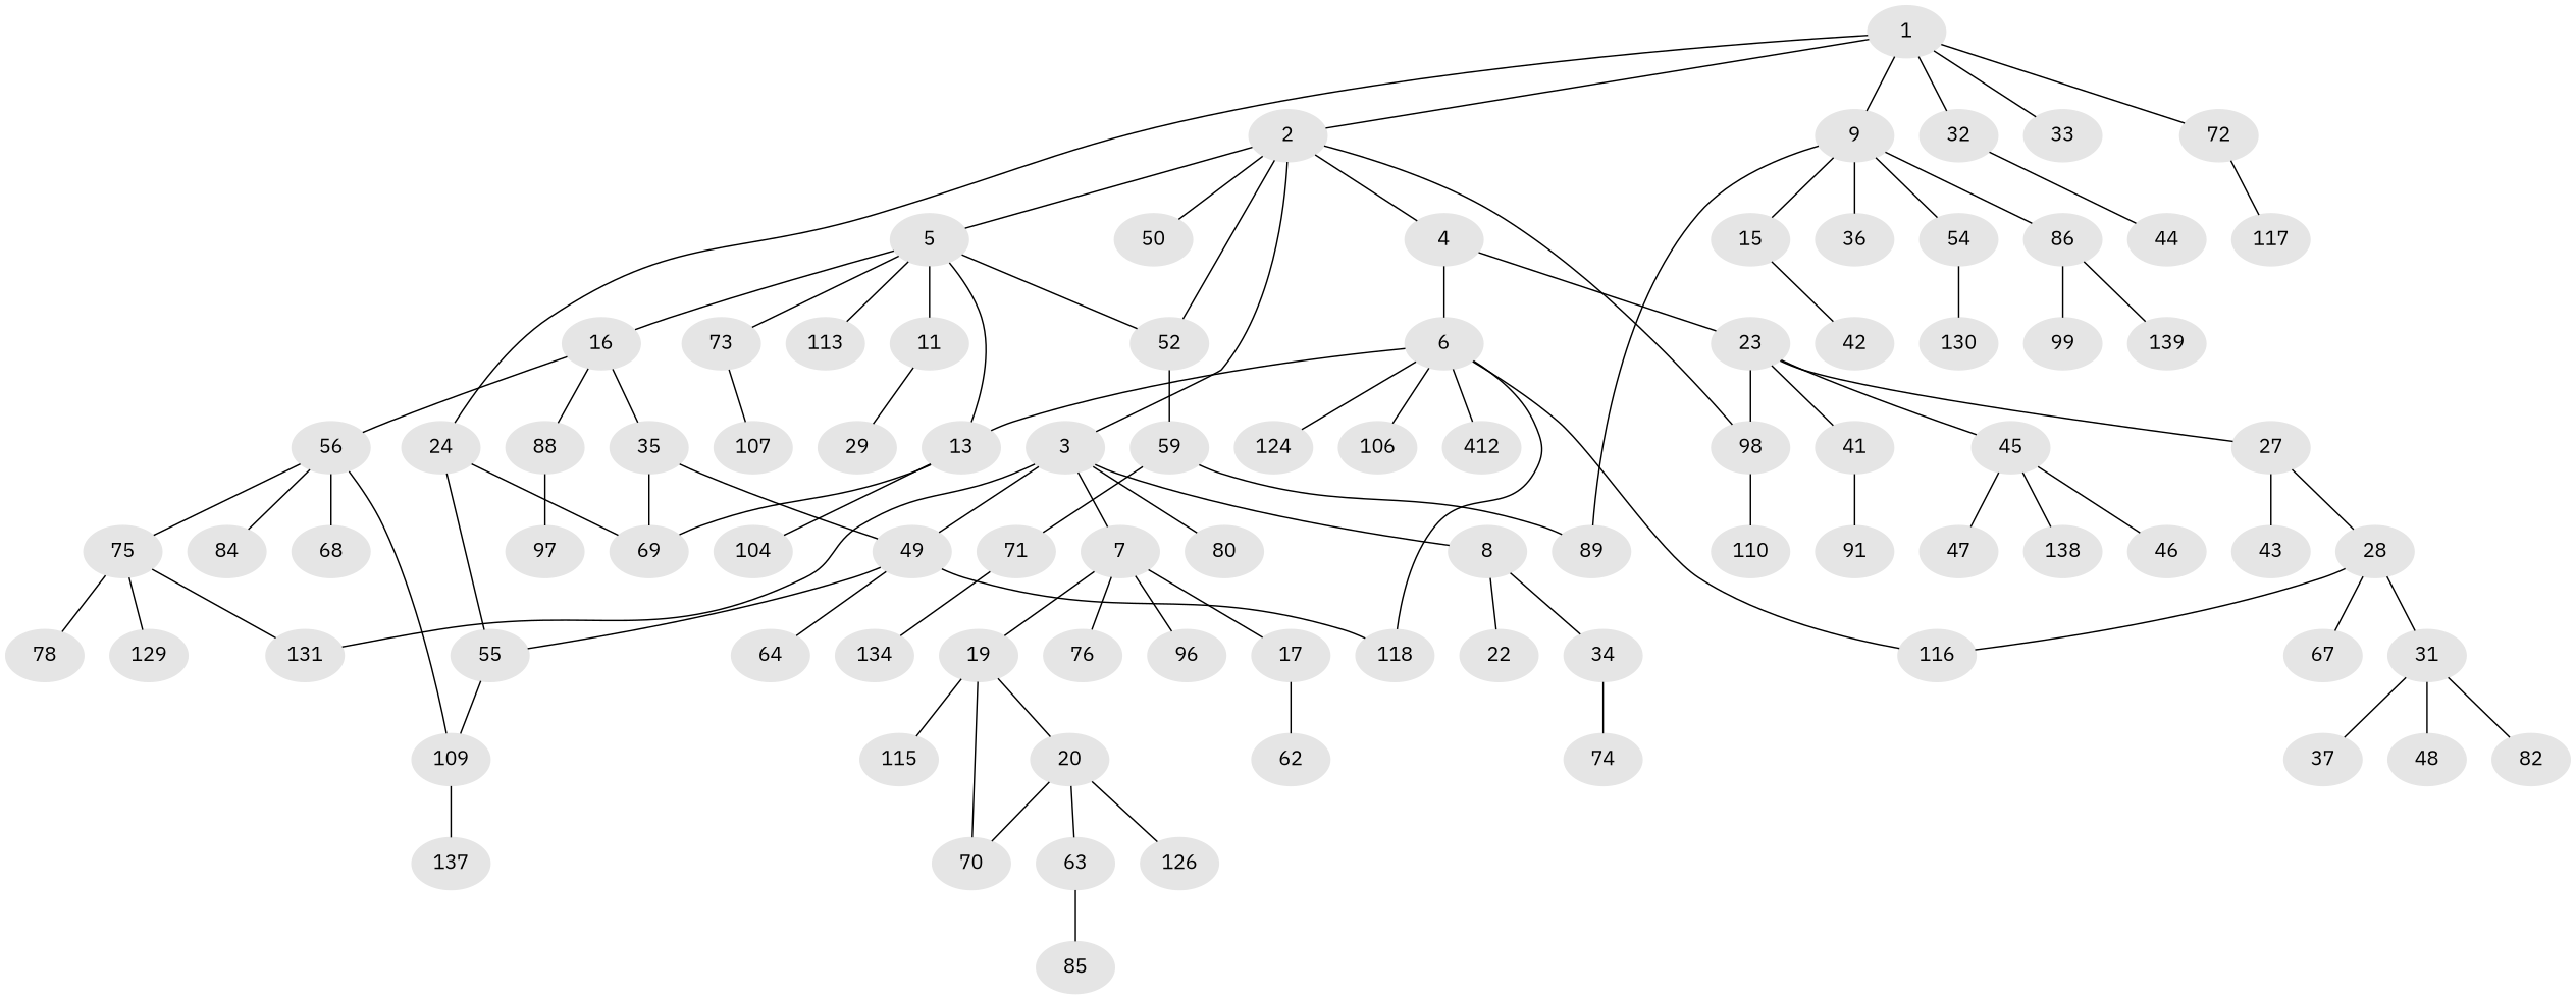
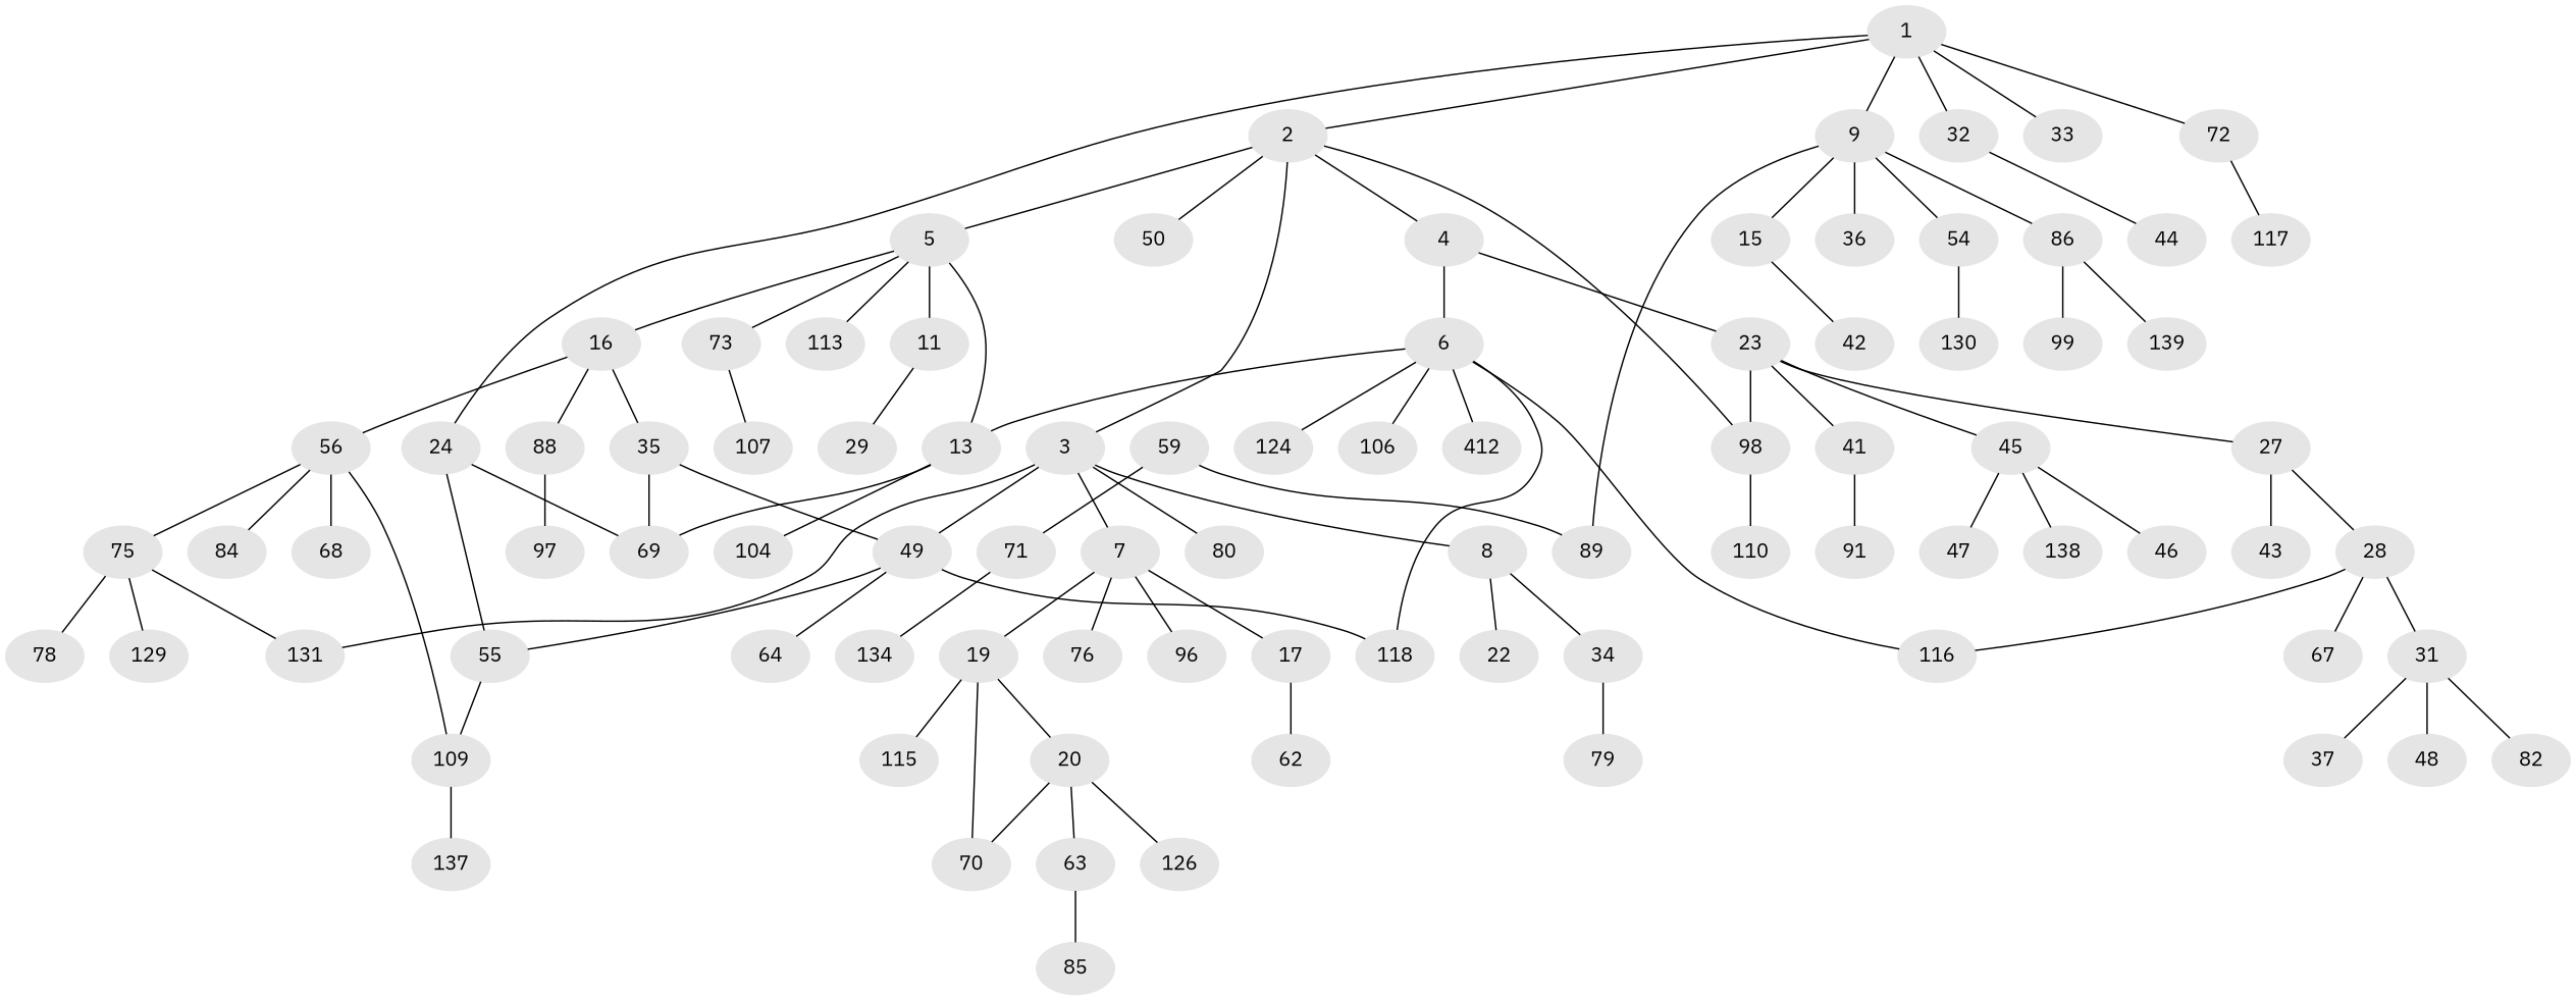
  graph {
    fontname="IBM Plex Sans"
    node [color=gray90 fontname="IBM Plex Sans" style=filled]
    edge [fontname="IBM Plex Sans"]
    1 [super="+21"]
    2 [super="+26"]
    9 [super="+10"]
    24 [super="+53"]
    32
    33
    72 [super="+83"]
    3 [super="+18"]
    4 [super="+60"]
    5 [super="+12"]
    50
-   52 [super="+135"]
    98 [super="+102"]
    15 [super="+39"]
    36
    54 [super="+57"]
    86 [super="+114"]
    89 [super="+100"]
    69 [super="+103"]
    55 [super="+111"]
    44
    117
    7 [super="+58"]
    8
    49 [super="+81"]
    80
    131
    6 [super="+30"]
    23 [super="+25"]
    11 [super="+14"]
    13 [super="+105"]
    16 [super="+51"]
    73
    113 [super="+128"]
    59
    110 [super="+122"]
    17 [super="+77"]
    19 [super="+38"]
    76
    96
    22
    34 [super="+67"]
    118 [super="+141"]
    64
    106 [super="+108"]
    n46 [label=412 super="+125"]
    116 [super="+142"]
    124
    27 [super="+40"]
    41 [super="+74"]
    45 [super="+90"]
    29 [super="+94"]
    104
    35
    56 [super="+61"]
    88 [super="+120"]
    107
    62
    20 [super="+95"]
    70 [super="+119"]
    115
-   79 [label=74]
+   79
    42 [super="+66"]
    130
    99
    139
    109 [super="+136"]
    68
    75 [super="+127"]
    84
    97
    63 [super="+144"]
    126
    85 [super="+132"]
    28 [super="+101"]
    43
    91
    46
    47
    138
    31
    n82 [label=67 super="+140"]
    37 [super="+121"]
    48 [super="+87"]
    82 [super="+92"]
    71 [super="+93"]
    137 [super="+143"]
    78 [super="+123"]
    129 [super="+133"]
    134
    1 -- 2
    1 -- 9
    1 -- 24
    1 -- 32
    1 -- 33
    1 -- 72
    2 -- 3
    2 -- 4
    2 -- 5
    2 -- 50
-   2 -- 52
    2 -- 98
    9 -- 15
    9 -- 36
    9 -- 54
    9 -- 86
    9 -- 89
    24 -- 69
    24 -- 55
    32 -- 44
    72 -- 117
    3 -- 7
    3 -- 8
    3 -- 49
    3 -- 80
    3 -- 131
    4 -- 6
    4 -- 23
-   5 -- 52
    5 -- 11
    5 -- 13
    5 -- 16
    5 -- 73
    5 -- 113
-   52 -- 59
    98 -- 110
    15 -- 42
    54 -- 130
    86 -- 99
    86 -- 139
    55 -- 109
    7 -- 17
    7 -- 19
    7 -- 76
    7 -- 96
    8 -- 22
    8 -- 34
    49 -- 55
    49 -- 118
    49 -- 64
    6 -- 13
    6 -- 118
    6 -- 106
    6 -- n46
    6 -- 116
    6 -- 124
    23 -- 98
    23 -- 27
    23 -- 41
    23 -- 45
    11 -- 29
    13 -- 69
    13 -- 104
    16 -- 35
    16 -- 56
    16 -- 88
    73 -- 107
    59 -- 89
    59 -- 71
    17 -- 62
    19 -- 20
    19 -- 70
    19 -- 115
    34 -- 79
    27 -- 28
    27 -- 43
    41 -- 91
    45 -- 46
    45 -- 47
    45 -- 138
    35 -- 69
    35 -- 49
    56 -- 109
    56 -- 68
    56 -- 75
    56 -- 84
    88 -- 97
    20 -- 70
    20 -- 63
    20 -- 126
    109 -- 137
    75 -- 131
    75 -- 78
    75 -- 129
    63 -- 85
    28 -- 116
    28 -- 31
    28 -- n82
    31 -- 37
    31 -- 48
    31 -- 82
    71 -- 134
  }
